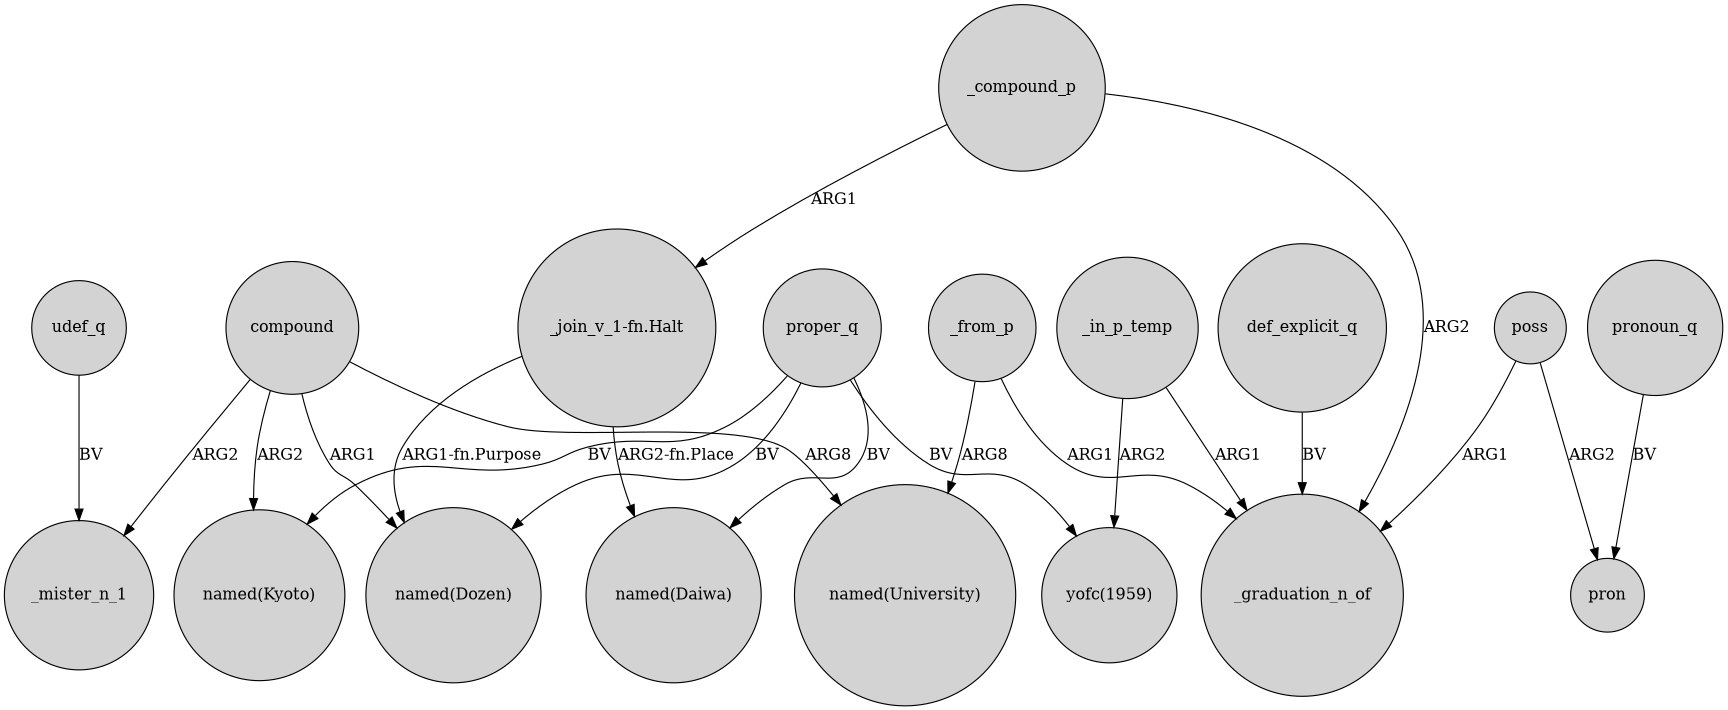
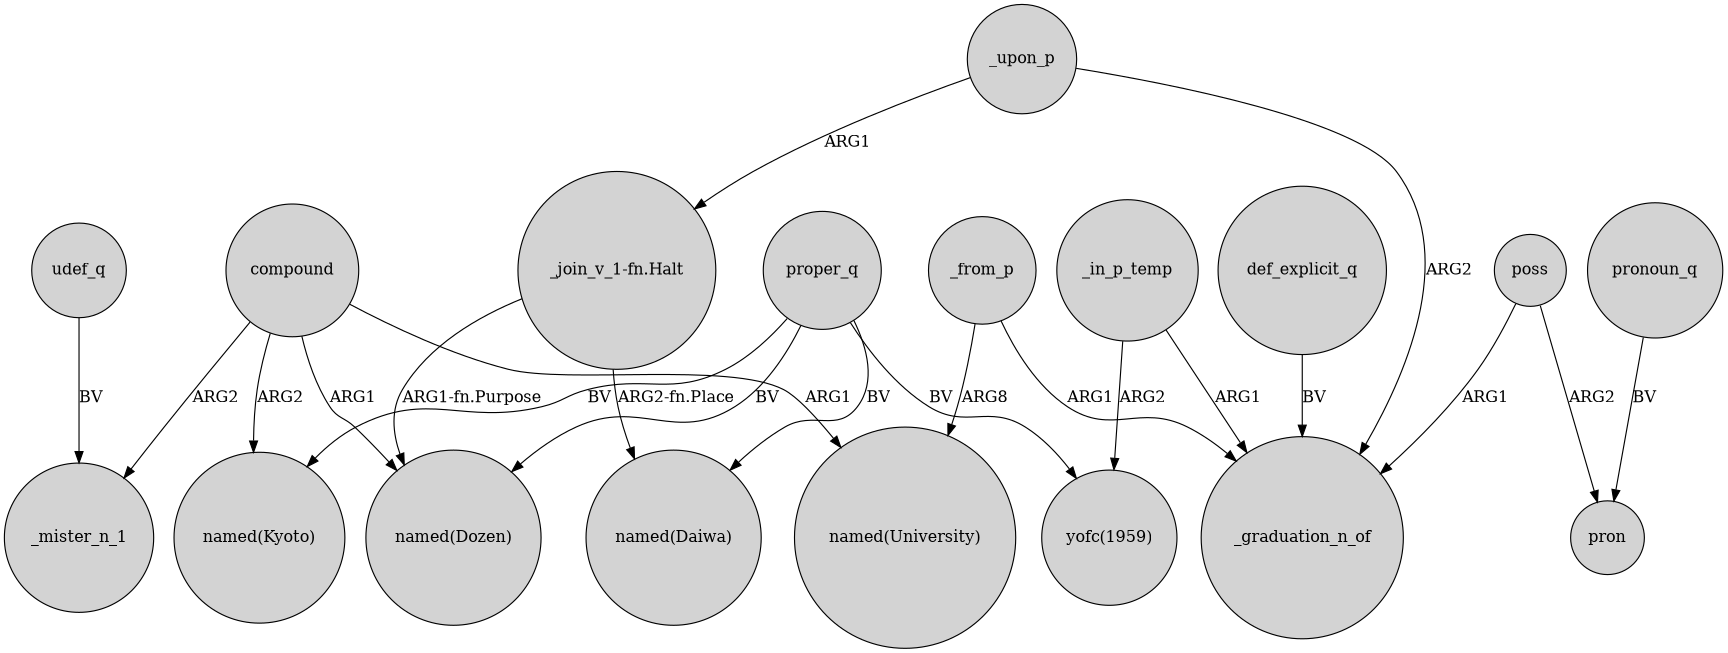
  digraph {
    node [shape=circle style=filled]
    compound
    _mister_n_1
    "named(Kyoto)"
    "named(Dozen)"
    "named(University)"
    proper_q
    "yofc(1959)"
    "named(Daiwa)"
-   _upon_p [label=_compound_p]
+   _upon_p
    _graduation_n_of
    "_join_v_1-fn.Halt"
    _in_p_temp
    udef_q
    _from_p
    pronoun_q
    pron
    poss
    def_explicit_q
    compound -> _mister_n_1 [label=ARG2]
    compound -> "named(Kyoto)" [label=ARG2]
    compound -> "named(Dozen)" [label=ARG1]
-   compound -> "named(University)" [label=ARG8]
+   compound -> "named(University)" [label=ARG1]
    proper_q -> "named(Kyoto)" [label=BV]
    proper_q -> "named(Dozen)" [label=BV]
    proper_q -> "yofc(1959)" [label=BV]
    proper_q -> "named(Daiwa)" [label=BV]
    _upon_p -> _graduation_n_of [label=ARG2]
    _upon_p -> "_join_v_1-fn.Halt" [label=ARG1]
    "_join_v_1-fn.Halt" -> "named(Dozen)" [label="ARG1-fn.Purpose"]
    "_join_v_1-fn.Halt" -> "named(Daiwa)" [label="ARG2-fn.Place"]
    _in_p_temp -> "yofc(1959)" [label=ARG2]
    _in_p_temp -> _graduation_n_of [label=ARG1]
    udef_q -> _mister_n_1 [label=BV]
    _from_p -> "named(University)" [label=ARG8]
    _from_p -> _graduation_n_of [label=ARG1]
    pronoun_q -> pron [label=BV]
    poss -> _graduation_n_of [label=ARG1]
    poss -> pron [label=ARG2]
    def_explicit_q -> _graduation_n_of [label=BV]
  }
